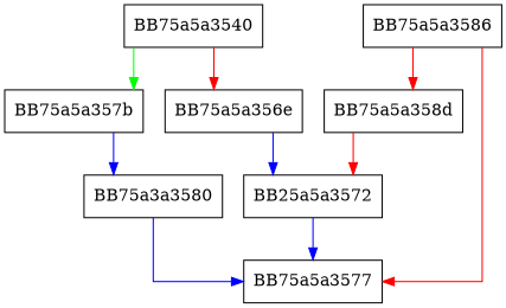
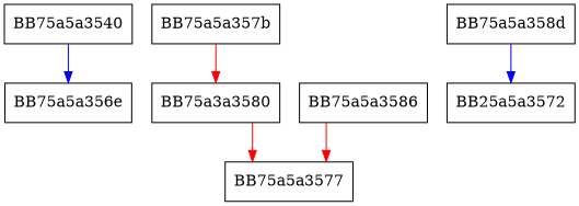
  digraph {
    splines=ortho
    node [shape=box]
    edge [color=red]
    BB75a5a3540
    BB75a5a357b
    BB75a5a356e
    n4 [label=BB75a3a3580]
    n5 [label=BB25a5a3572]
    BB75a5a3586
    BB75a5a3577
    BB75a5a358d
-   BB75a5a3540 -> BB75a5a357b [color=green]
-   BB75a5a3540 -> BB75a5a356e
-   BB75a5a357b -> n4 [color=blue]
-   BB75a5a356e -> n5 [color=blue]
-   n4 -> BB75a5a3577 [color=blue]
-   n5 -> BB75a5a3577 [color=blue]
+   BB75a5a3540 -> BB75a5a356e [color=blue]
+   BB75a5a357b -> n4
+   n4 -> BB75a5a3577
    BB75a5a3586 -> BB75a5a3577
-   BB75a5a3586 -> BB75a5a358d
-   BB75a5a358d -> n5
+   BB75a5a358d -> n5 [color=blue]
  }
